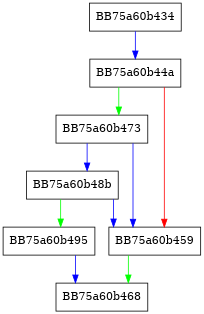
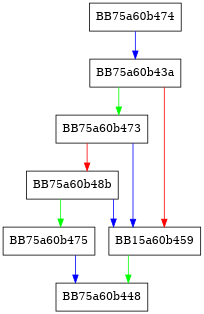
  digraph {
    splines=ortho
    node [shape=box]
    edge [color=blue]
-   BB75a60b434
-   BB75a60b44a
-   BB75a60b495
-   BB75a60b468
+   BB75a60b434 [label=BB75a60b474]
+   BB75a60b44a [label=BB75a60b43a]
+   BB75a60b495 [label=BB75a60b475]
+   BB75a60b468 [label=BB75a60b448]
    BB75a60b473
-   BB75a60b459
+   BB75a60b459 [label=BB15a60b459]
    BB75a60b48b
    BB75a60b434 -> BB75a60b44a
    BB75a60b44a -> BB75a60b473 [color=green]
    BB75a60b44a -> BB75a60b459 [color=red]
    BB75a60b495 -> BB75a60b468
    BB75a60b473 -> BB75a60b459
-   BB75a60b473 -> BB75a60b48b
+   BB75a60b473 -> BB75a60b48b [color=red]
    BB75a60b459 -> BB75a60b468 [color=green]
    BB75a60b48b -> BB75a60b495 [color=green]
    BB75a60b48b -> BB75a60b459
  }
